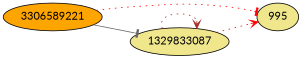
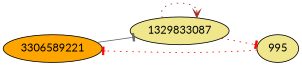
  digraph {
    fontname=Lato
    rankdir=LR
    node [fillcolor=khaki fontname=Lato style=filled]
    edge [arrowhead=tee color=red fontname=Lato style=dotted]
    n1 [fillcolor=orange label=3306589221]
    995
    1329833087
-   n1 -> 995
+   995 -> n1
    n1 -> 1329833087 [color=gray40 style=solid]
-   1329833087 -> 995 [arrowhead=vee]
+   1329833087 -> 995
    1329833087 -> 1329833087 [arrowhead=vee color=brown]
  }
